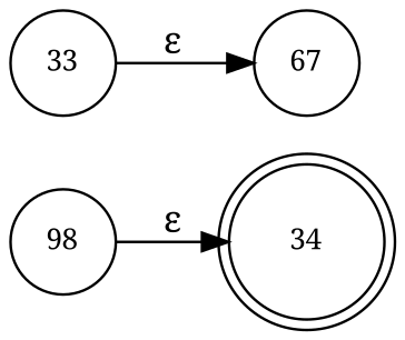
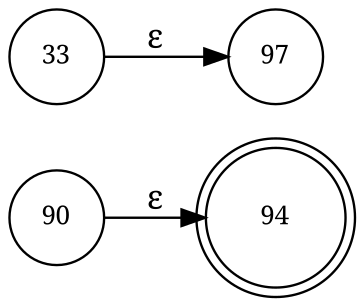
  digraph {
    fontname="Noto Serif"
    rankdir=LR
    node [fixedsize=true fontname="Noto Serif" fontsize=11 shape=circle peripheries=1]
    edge [fontname="Noto Serif"]
-   n1 [label=34 shape=doublecircle width=.6 peripheries=""]
+   n1 [label=94 shape=doublecircle width=.6 peripheries=""]
    n2 [label=33 width=.55]
-   n3 [label=67 width=.55]
-   n4 [label=98 width=.55]
+   n3 [label=97 width=.55]
+   n4 [label=90 width=.55]
    n2 -> n3 [label="&epsilon;"]
    n4 -> n1 [label="&epsilon;"]
  }
